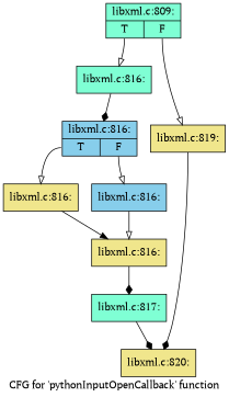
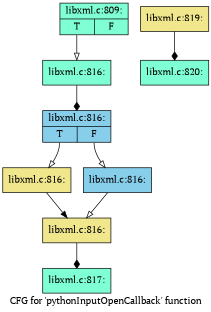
  digraph {
    fontname="PT Serif"
    label="CFG for 'pythonInputOpenCallback' function"
    node [fillcolor=aquamarine fontname="PT Serif" shape=record style=filled]
    edge [arrowhead=onormal fontname="PT Serif"]
    n1 [label="{libxml.c:809:|{<s0>T|<s1>F}}"]
    n2 [label="{libxml.c:816:}"]
    n3 [fillcolor=khaki label="{libxml.c:819:}"]
    n4 [fillcolor=skyblue label="{libxml.c:816:|{<s0>T|<s1>F}}"]
-   n5 [fillcolor=khaki label="{libxml.c:820:}"]
+   n5 [label="{libxml.c:820:}"]
    n6 [fillcolor=khaki label="{libxml.c:816:}"]
    n7 [fillcolor=skyblue label="{libxml.c:816:}"]
    n8 [fillcolor=khaki label="{libxml.c:816:}"]
    n9 [label="{libxml.c:817:}"]
    n1 -> n2 [tailport=s0]
-   n1 -> n3 [tailport=s1]
    n2 -> n4 [arrowhead=diamond]
    n3 -> n5 [arrowhead=diamond]
    n4 -> n6 [tailport=s0]
    n4 -> n7 [tailport=s1]
    n6 -> n8 [arrowhead=normal]
    n7 -> n8
    n8 -> n9 [arrowhead=diamond]
-   n9 -> n5 [arrowhead=diamond]
  }
